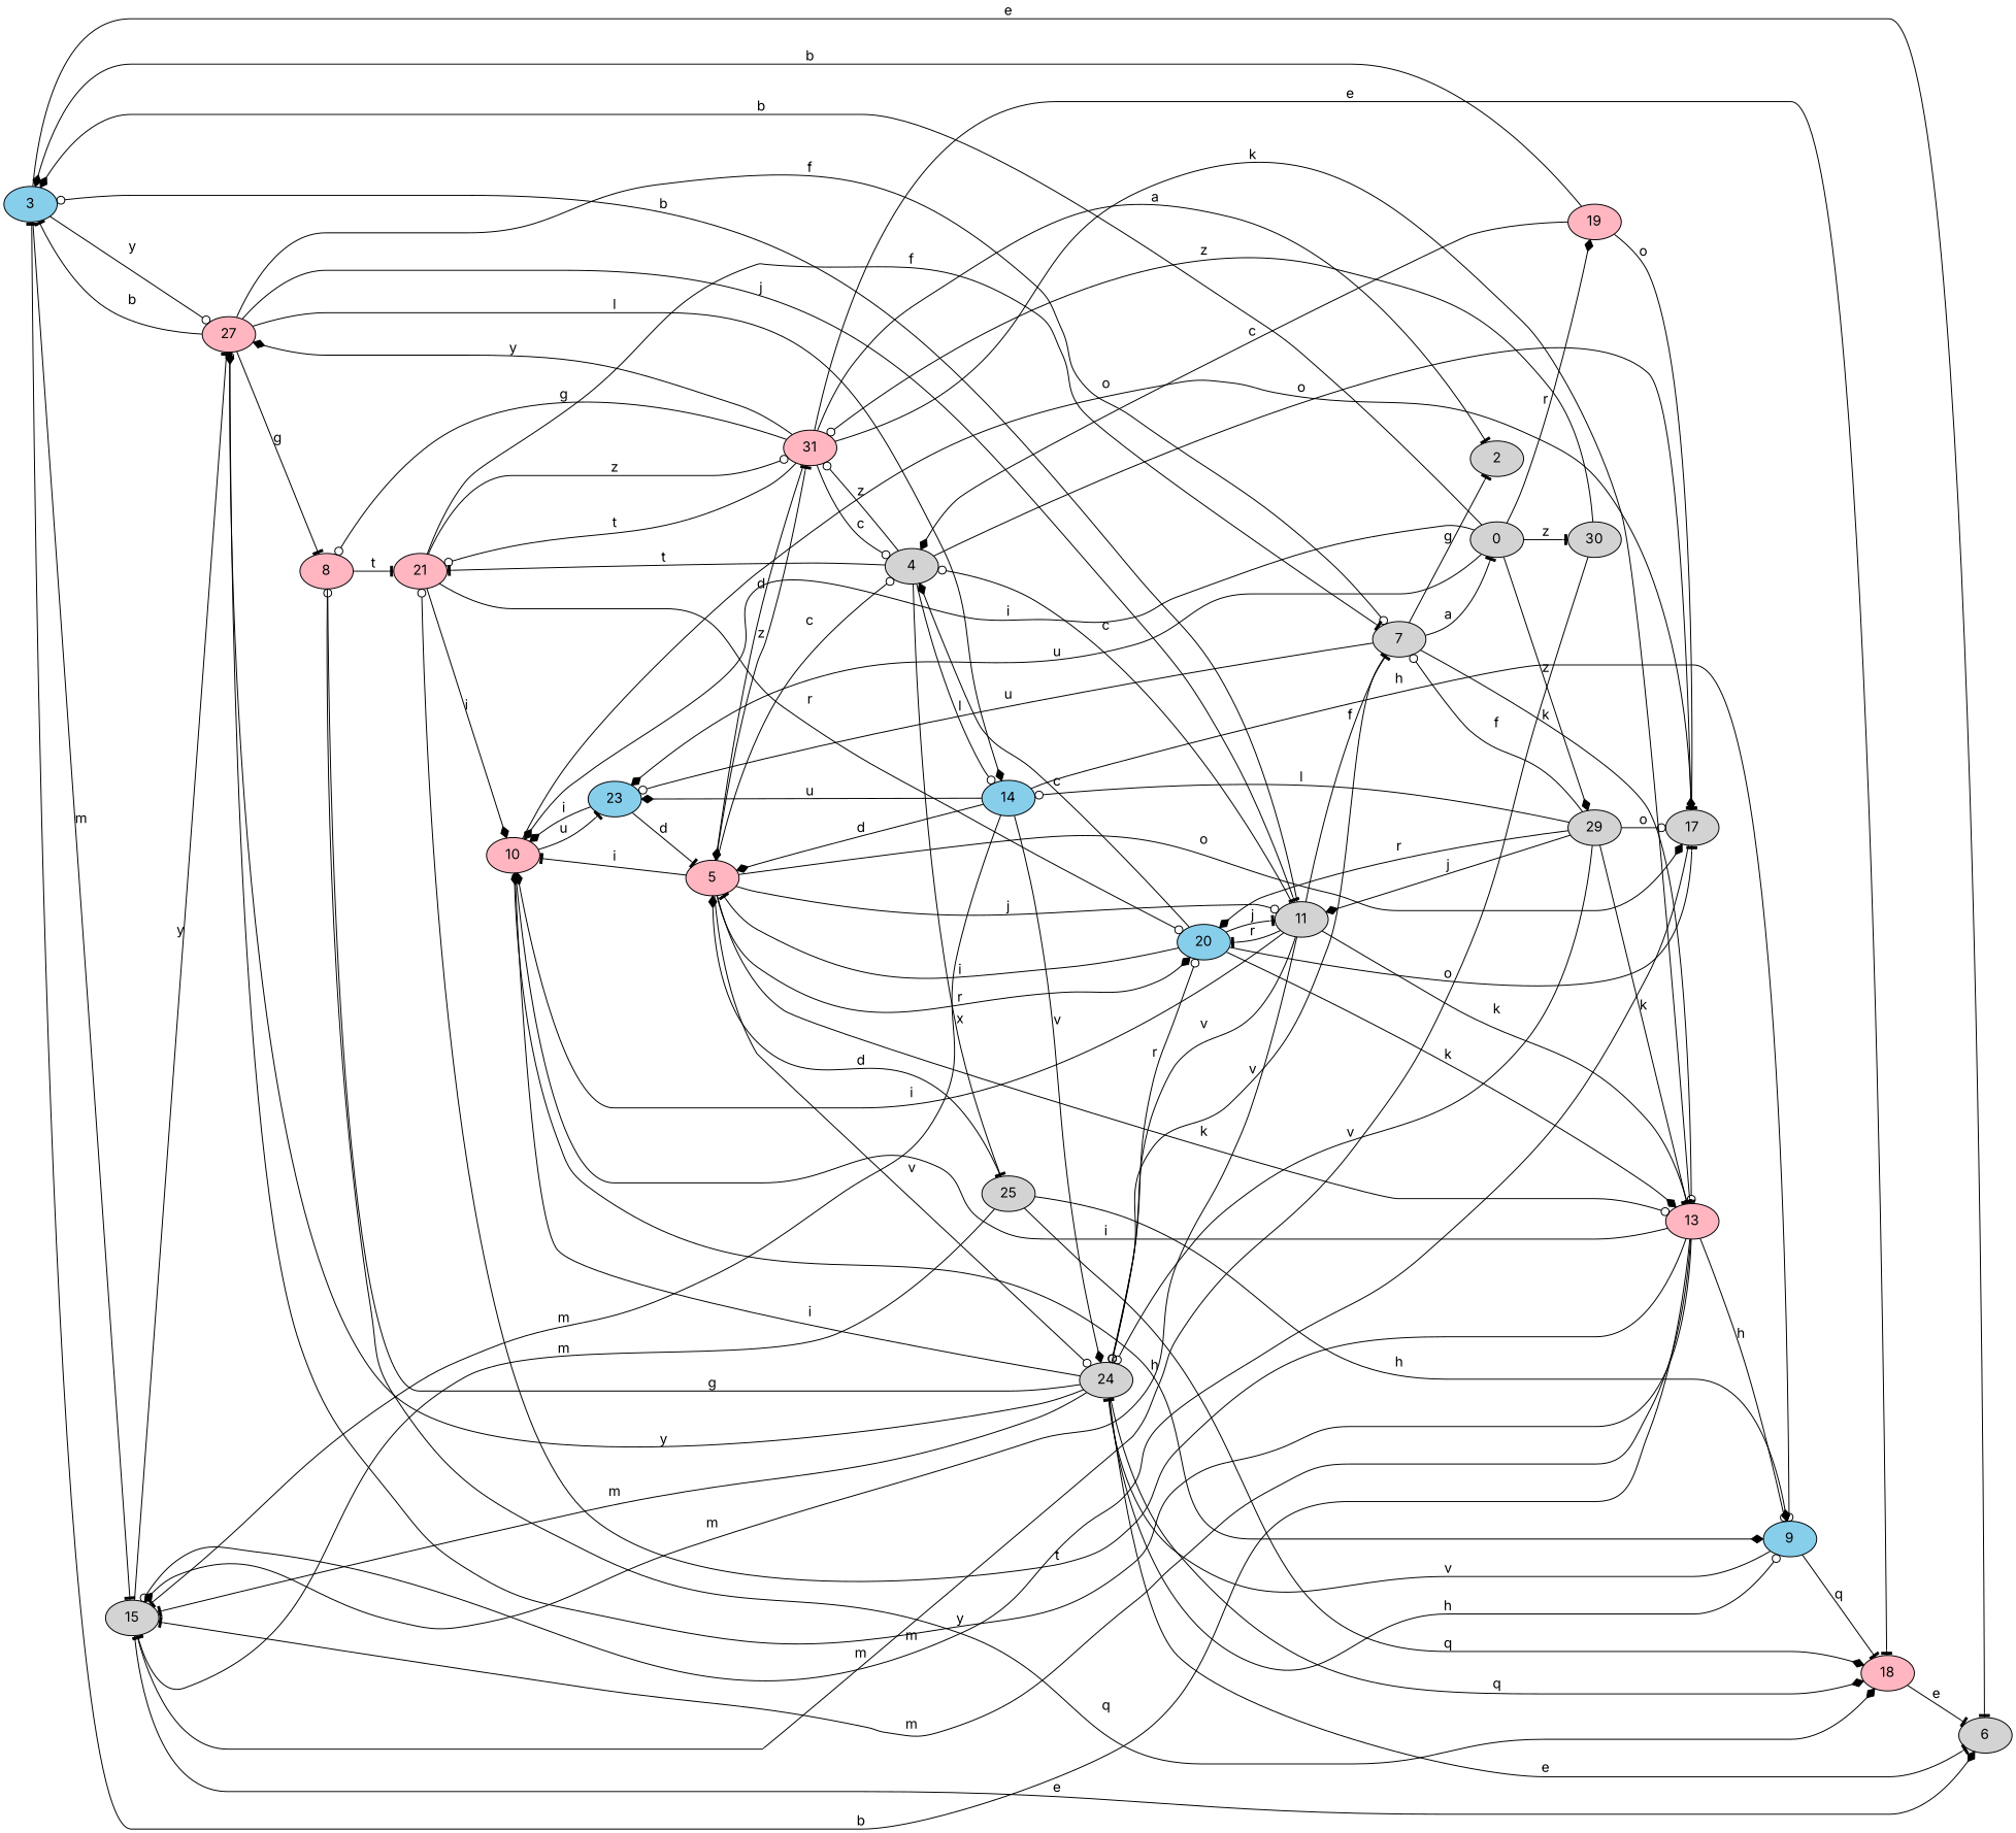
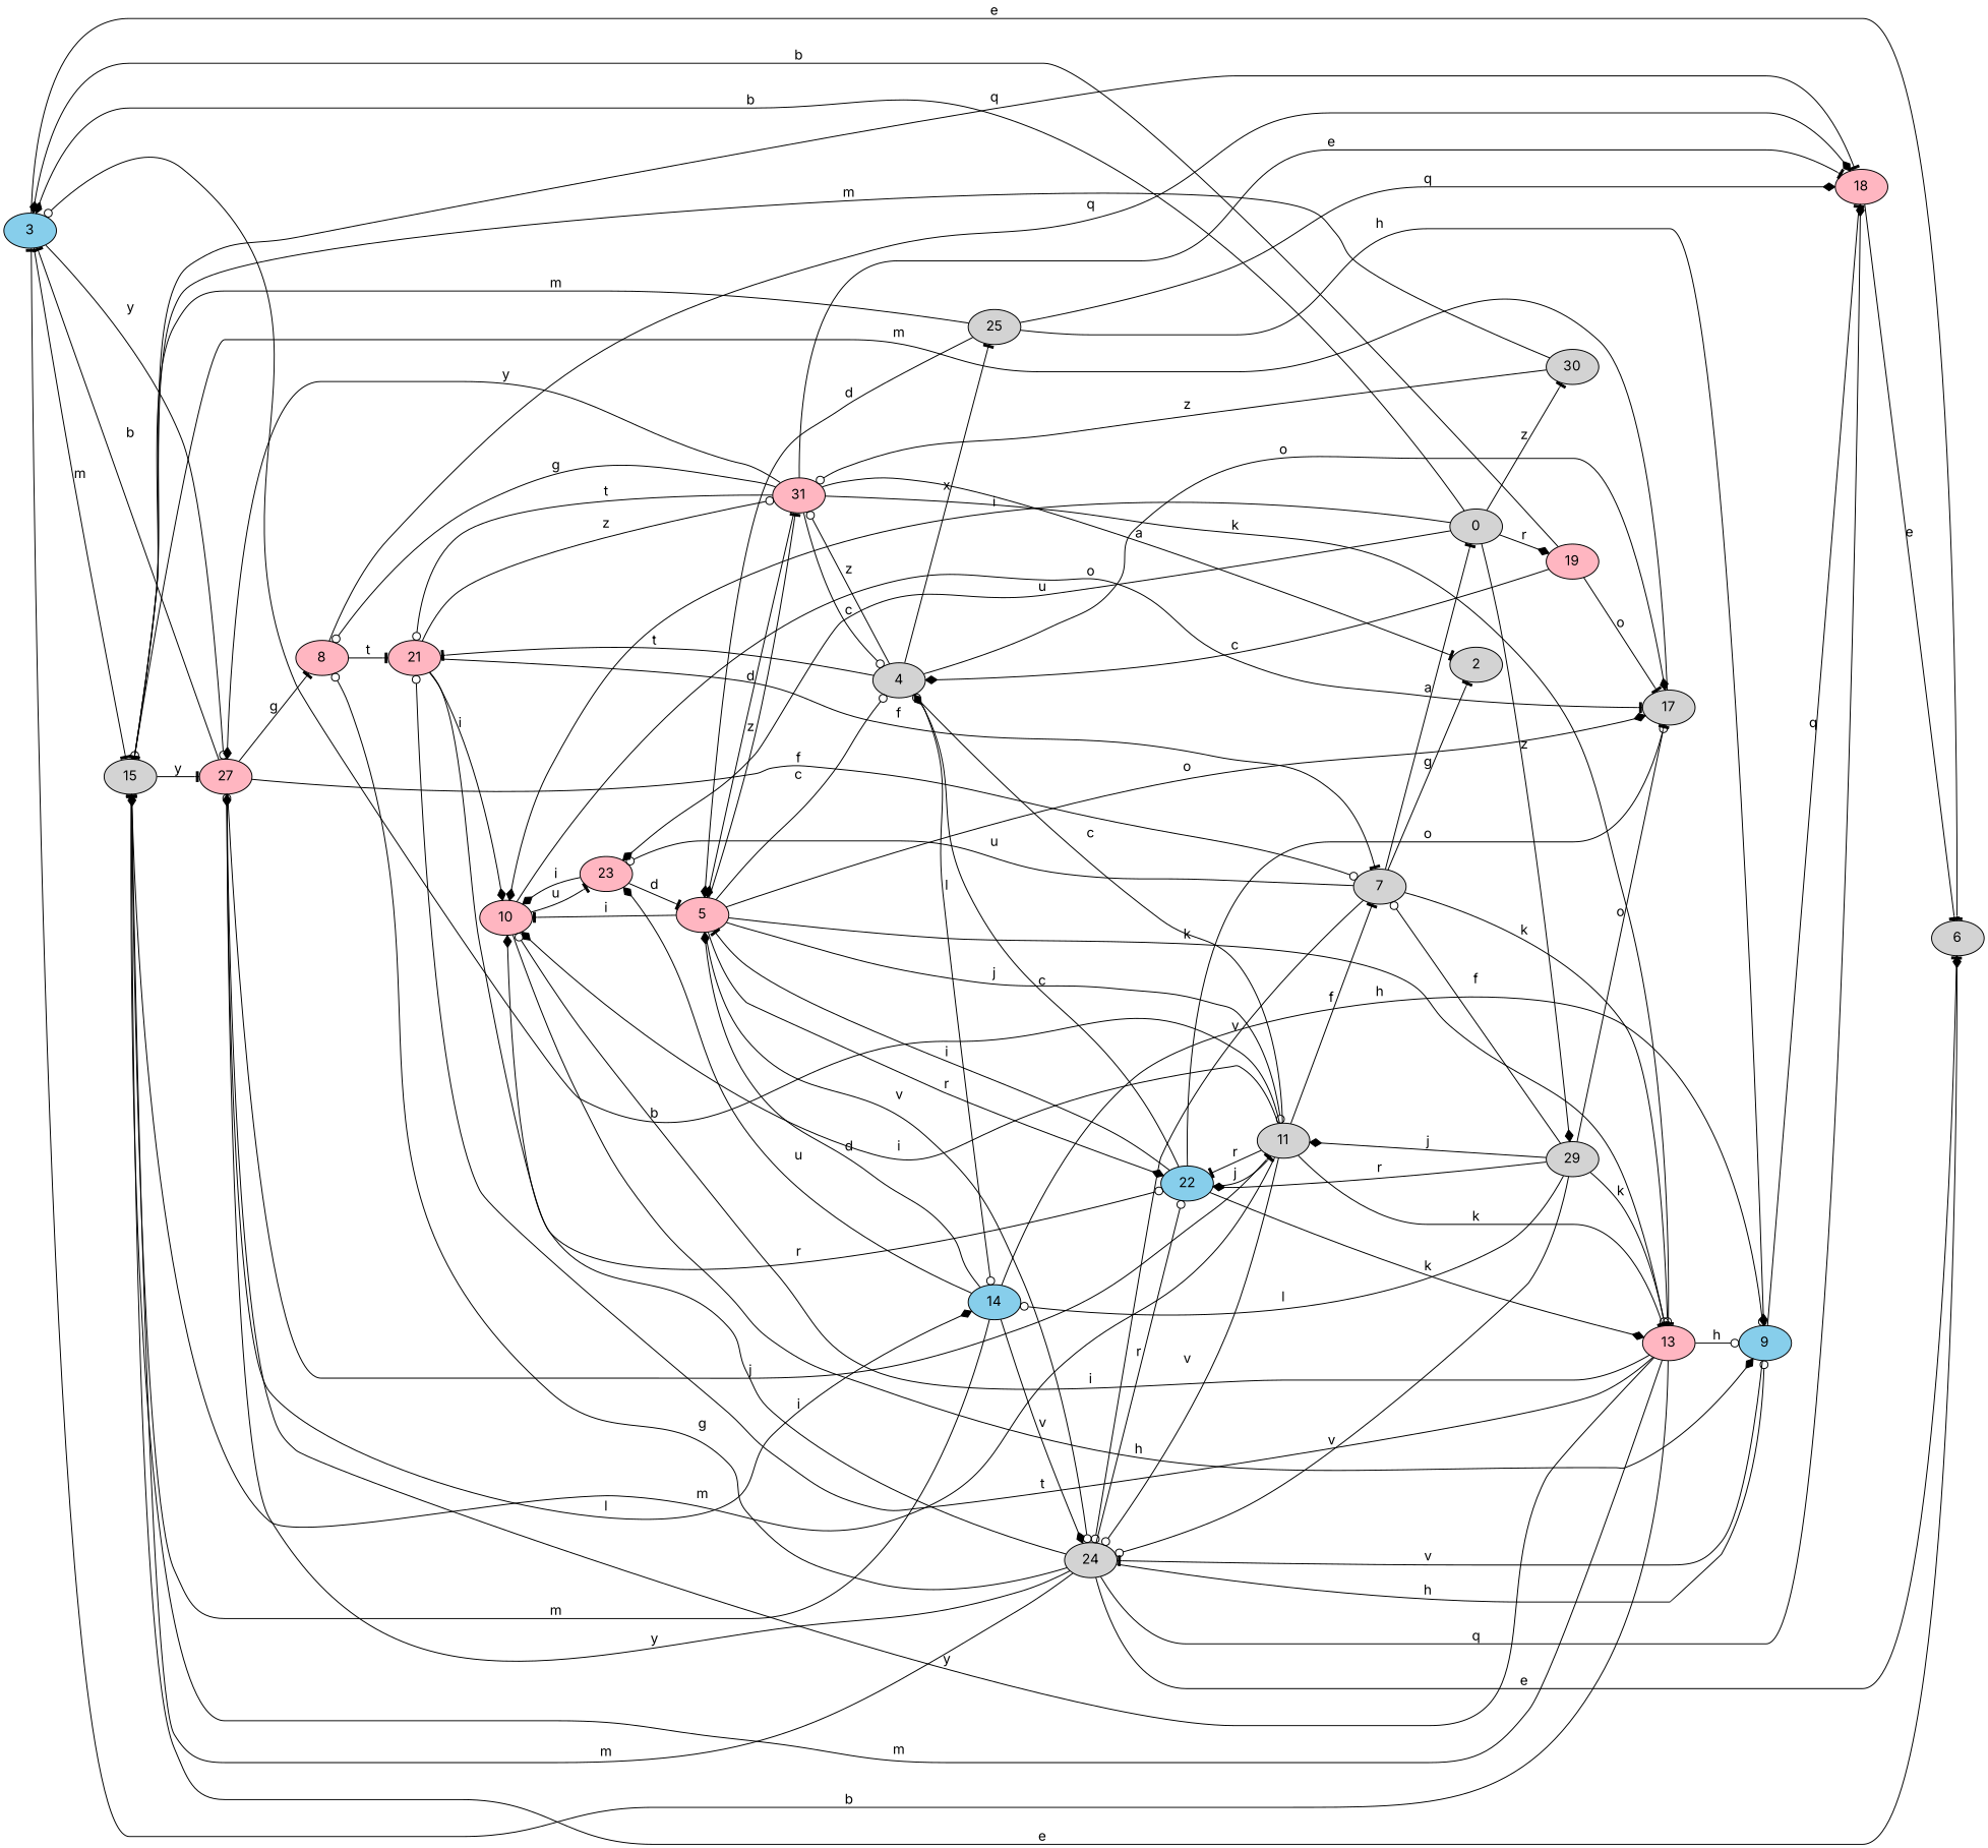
  strict digraph {
    fontname=Inter
    rankdir=LR
    node [fillcolor=lightgrey fontname=Inter style=filled]
    edge [arrowhead=tee fontname=Inter]
    3 [fillcolor=skyblue]
    0
    10 [fillcolor=lightpink]
    19 [fillcolor=lightpink]
-   23 [fillcolor=skyblue]
+   23 [fillcolor=lightpink]
    29
    30
    6
    15
    27 [fillcolor=lightpink]
    17
    9 [fillcolor=skyblue]
    4
    5 [fillcolor=lightpink]
    14 [fillcolor=skyblue]
    11
    13 [fillcolor=lightpink]
-   20 [fillcolor=skyblue]
+   20 [fillcolor=skyblue label=22]
    24
    7
    31 [fillcolor=lightpink]
    18 [fillcolor=lightpink]
    8 [fillcolor=lightpink]
    21 [fillcolor=lightpink]
    n25 [label=25]
    2
    3 -> 6 [label=e]
    3 -> 15 [label=m]
    3 -> 27 [arrowhead=odot label=y]
    0 -> 3 [arrowhead=diamond label=b]
    0 -> 10 [arrowhead=diamond label=i]
    0 -> 19 [arrowhead=diamond label=r]
    0 -> 23 [arrowhead=diamond label=u]
    0 -> 29 [arrowhead=diamond label=z]
    0 -> 30 [label=z]
    10 -> 23 [label=u]
    10 -> 17 [label=o]
    10 -> 9 [arrowhead=diamond label=h]
    19 -> 3 [arrowhead=diamond label=b]
    19 -> 17 [label=o]
    19 -> 4 [arrowhead=diamond label=c]
    23 -> 10 [arrowhead=diamond label=i]
    23 -> 5 [label=d]
    29 -> 17 [arrowhead=odot label=o]
    29 -> 14 [arrowhead=odot label=l]
    29 -> 11 [arrowhead=diamond label=j]
    29 -> 13 [label=k]
    29 -> 20 [arrowhead=diamond label=r]
    29 -> 24 [arrowhead=odot label=v]
    29 -> 7 [arrowhead=odot label=f]
    30 -> 15 [label=m]
    30 -> 31 [arrowhead=odot label=z]
    15 -> 6 [arrowhead=diamond label=e]
    15 -> 27 [label=y]
+   15 -> 18 [label=q]
    27 -> 3 [label=b]
    27 -> 14 [arrowhead=diamond label=l]
    27 -> 11 [label=j]
    27 -> 7 [arrowhead=odot label=f]
    27 -> 8 [label=g]
    17 -> 15 [arrowhead=odot label=m]
    9 -> 24 [label=v]
    9 -> 18 [label=q]
    4 -> 17 [arrowhead=diamond label=o]
    4 -> 14 [arrowhead=odot label=l]
    4 -> 31 [arrowhead=odot label=z]
    4 -> 21 [label=t]
    4 -> n25 [label=x]
    5 -> 10 [label=i]
    5 -> 17 [arrowhead=diamond label=o]
    5 -> 4 [arrowhead=odot label=c]
    5 -> 11 [arrowhead=odot label=j]
    5 -> 13 [arrowhead=odot label=k]
    5 -> 20 [arrowhead=diamond label=r]
    5 -> 24 [arrowhead=odot label=v]
    5 -> 31 [label=z]
    14 -> 23 [arrowhead=diamond label=u]
    14 -> 15 [label=m]
    14 -> 9 [arrowhead=odot label=h]
    14 -> 5 [arrowhead=diamond label=d]
    14 -> 24 [arrowhead=diamond label=v]
    11 -> 3 [arrowhead=odot label=b]
    11 -> 10 [arrowhead=diamond label=i]
    11 -> 15 [arrowhead=diamond label=m]
    11 -> 4 [arrowhead=odot label=c]
    11 -> 13 [label=k]
    11 -> 20 [label=r]
    11 -> 24 [arrowhead=odot label=v]
    11 -> 7 [label=f]
    13 -> 3 [label=b]
    13 -> 10 [arrowhead=odot label=i]
    13 -> 15 [label=m]
    13 -> 27 [arrowhead=diamond label=y]
    13 -> 9 [arrowhead=odot label=h]
    13 -> 21 [arrowhead=odot label=t]
    20 -> 17 [label=o]
    20 -> 4 [arrowhead=diamond label=c]
    20 -> 5 [label=i]
    20 -> 11 [label=j]
    20 -> 13 [arrowhead=diamond label=k]
    24 -> 10 [arrowhead=diamond label=i]
    24 -> 6 [label=e]
    24 -> 15 [label=m]
    24 -> 27 [arrowhead=odot label=y]
    24 -> 9 [arrowhead=odot label=h]
    24 -> 20 [arrowhead=odot label=r]
    24 -> 18 [arrowhead=diamond label=q]
    24 -> 8 [arrowhead=odot label=g]
    7 -> 0 [label=a]
    7 -> 23 [arrowhead=odot label=u]
    7 -> 13 [arrowhead=odot label=k]
    7 -> 24 [arrowhead=odot label=v]
    7 -> 2 [label=g]
    31 -> 27 [arrowhead=diamond label=y]
    31 -> 4 [arrowhead=odot label=c]
    31 -> 5 [arrowhead=diamond label=d]
    31 -> 13 [label=k]
    31 -> 18 [label=e]
    31 -> 8 [arrowhead=odot label=g]
    31 -> 21 [arrowhead=odot label=t]
    31 -> 2 [label=a]
    18 -> 6 [label=e]
    8 -> 18 [arrowhead=diamond label=q]
    8 -> 21 [label=t]
    21 -> 10 [arrowhead=diamond label=i]
    21 -> 20 [arrowhead=odot label=r]
    21 -> 7 [label=f]
    21 -> 31 [arrowhead=odot label=z]
    n25 -> 15 [label=m]
    n25 -> 9 [arrowhead=diamond label=h]
    n25 -> 5 [arrowhead=diamond label=d]
    n25 -> 18 [arrowhead=diamond label=q]
  }
